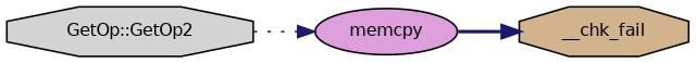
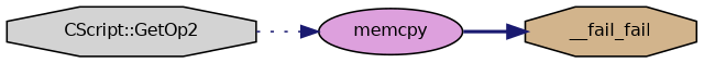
  digraph {
    rankdir=LR
    node [color=black fontname=Helvetica fontsize=10 shape=octagon style=filled]
    edge [color=midnightblue fontname=Helvetica fontsize=10 labelfontname=Helvetica labelfontsize=10]
-   n1 [fillcolor=lightgrey fontcolor=black height=0.2 label="GetOp::GetOp2" width=0.4]
+   n1 [fillcolor=lightgrey fontcolor=black height=0.2 label="CScript::GetOp2" width=0.4]
    n2 [fillcolor=plum height=0.2 label=memcpy shape=ellipse width=0.4]
-   n3 [fillcolor=tan height=0.2 label=__chk_fail width=0.4]
+   n3 [fillcolor=tan height=0.2 label=__fail_fail width=0.4]
    n1 -> n2 [style=dotted]
    n2 -> n3 [style=bold]
  }
